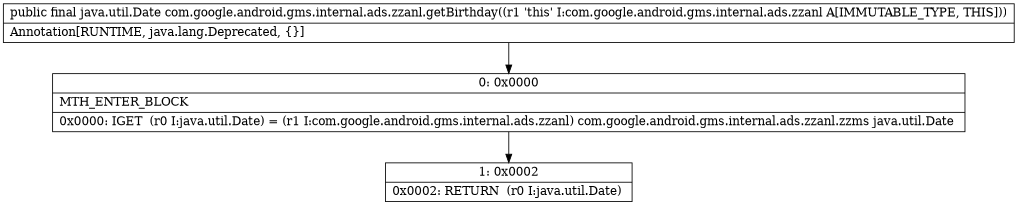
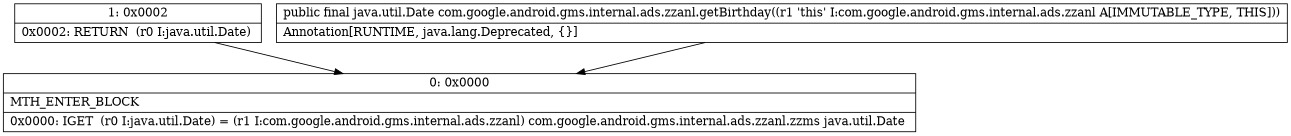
  digraph {
    node [shape=record]
    n1 [label="{0\:\ 0x0000|MTH_ENTER_BLOCK\l|0x0000: IGET  (r0 I:java.util.Date) = (r1 I:com.google.android.gms.internal.ads.zzanl) com.google.android.gms.internal.ads.zzanl.zzms java.util.Date \l}"]
    n2 [label="{1\:\ 0x0002|0x0002: RETURN  (r0 I:java.util.Date) \l}"]
    n3 [label="{public final java.util.Date com.google.android.gms.internal.ads.zzanl.getBirthday((r1 'this' I:com.google.android.gms.internal.ads.zzanl A[IMMUTABLE_TYPE, THIS]))  | Annotation[RUNTIME, java.lang.Deprecated, \{\}]\l}"]
-   n1 -> n2
+   n2 -> n1
    n3 -> n1
  }
